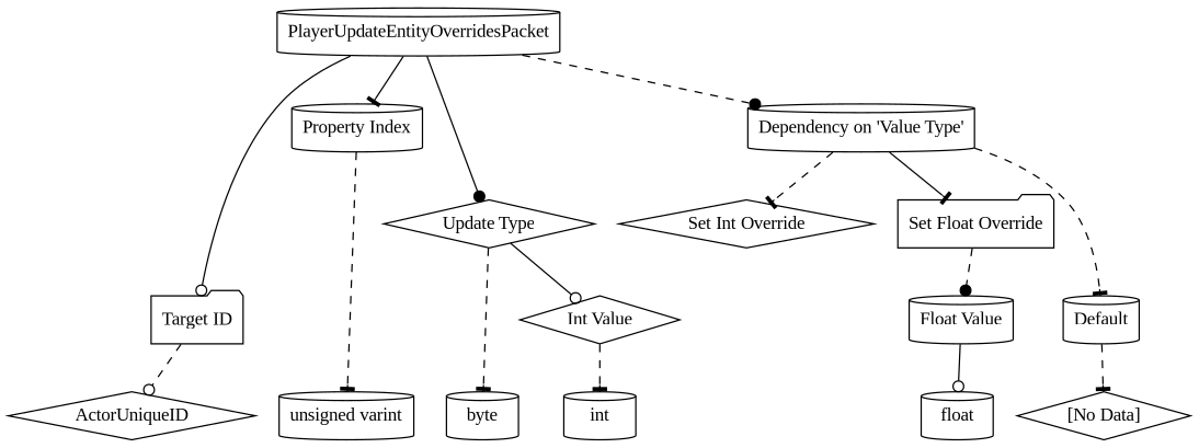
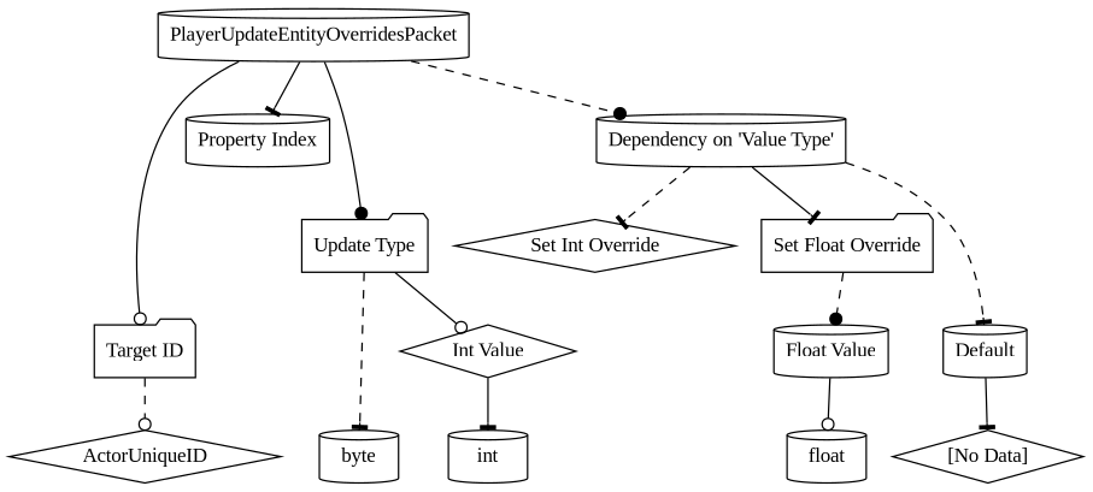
  digraph {
    fontname="Liberation Serif"
    rankdir=TB
    node [fontname="Liberation Serif" shape=cylinder]
    edge [arrowhead=tee fontname="Liberation Serif" style=dashed]
    n1 [label=ActorUniqueID shape=diamond]
-   n2 [label="unsigned varint"]
    n3 [label=byte]
    n4 [label=int]
    n5 [label=float]
    n6 [label="[No Data]" shape=diamond]
    n7 [label=PlayerUpdateEntityOverridesPacket]
    n8 [label="Target ID" shape=folder]
    n9 [label="Property Index"]
-   n10 [label="Update Type" shape=diamond]
+   n10 [label="Update Type" shape=folder]
    n11 [label="Dependency on 'Value Type'"]
    n12 [label="Int Value" shape=diamond]
    n13 [label="Set Int Override" shape=diamond]
    n14 [label="Set Float Override" shape=folder]
    n15 [label=Default]
    n16 [label="Float Value"]
    subgraph sub_1 {
      rank=max
      n1
-     n2
      n3
      n4
      n5
      n6
    }
    n7 -> n8 [arrowhead=odot style=solid]
    n7 -> n9 [style=solid]
    n7 -> n10 [arrowhead=dot style=solid]
    n7 -> n11 [arrowhead=dot]
    n8 -> n1 [arrowhead=odot]
-   n9 -> n2
    n10 -> n3
    n10 -> n12 [arrowhead=odot style=solid]
    n11 -> n13
    n11 -> n14 [style=solid]
    n11 -> n15
-   n12 -> n4
+   n12 -> n4 [style=solid]
    n14 -> n16 [arrowhead=dot]
-   n15 -> n6
+   n15 -> n6 [style=solid]
    n16 -> n5 [arrowhead=odot style=solid]
  }
